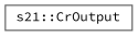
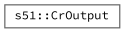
  digraph {
    rankdir=LR
    fontname="Source Code Pro"
-   n1 [color=grey40 fillcolor=white fontname="Source Code Pro" fontsize=10 height=0.2 label="s21::CrOutput" shape=box style=filled width=0.4]
+   n1 [color=grey40 fillcolor=white fontname="Source Code Pro" fontsize=10 height=0.2 label="s51::CrOutput" shape=box style=filled width=0.4]
  }
